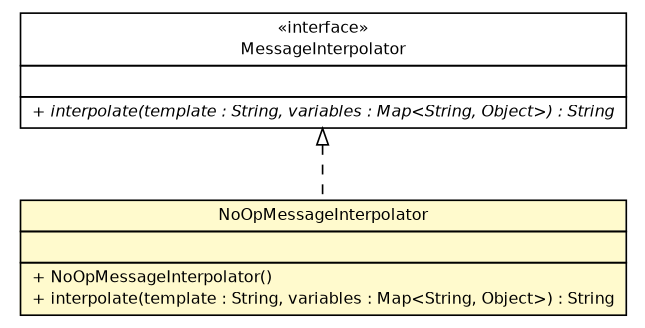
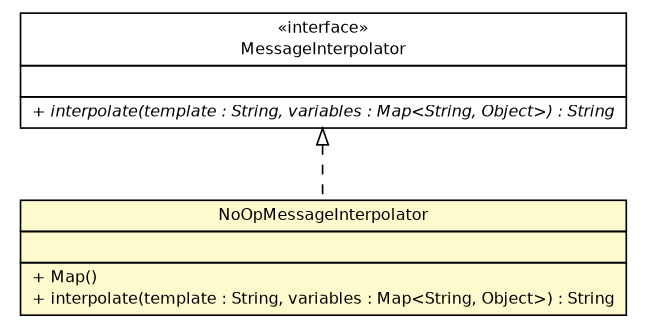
  digraph {
    nodesep=0.25
    ranksep=0.5
    node [fontcolor=black fontname=Helvetica fontsize=10.0 shape=plaintext]
    n1 [label=<<table title="cn.home1.oss.lib.common.msginterpolate.MessageInterpolator" border="0" cellborder="1" cellspacing="0" cellpadding="2" port="p" href="./MessageInterpolator.html"> 		<tr><td><table border="0" cellspacing="0" cellpadding="1"> <tr><td align="center" balign="center"> &#171;interface&#187; </td></tr> <tr><td align="center" balign="center"> MessageInterpolator </td></tr> 		</table></td></tr> 		<tr><td><table border="0" cellspacing="0" cellpadding="1"> <tr><td align="left" balign="left">  </td></tr> 		</table></td></tr> 		<tr><td><table border="0" cellspacing="0" cellpadding="1"> <tr><td align="left" balign="left"><font face="Helvetica-Oblique" point-size="10.0"> + interpolate(template : String, variables : Map&lt;String, Object&gt;) : String </font></td></tr> 		</table></td></tr> 		</table>>]
-   n2 [label=<<table title="cn.home1.oss.lib.common.msginterpolate.NoOpMessageInterpolator" border="0" cellborder="1" cellspacing="0" cellpadding="2" port="p" bgcolor="lemonChiffon" href="./NoOpMessageInterpolator.html"> 		<tr><td><table border="0" cellspacing="0" cellpadding="1"> <tr><td align="center" balign="center"> NoOpMessageInterpolator </td></tr> 		</table></td></tr> 		<tr><td><table border="0" cellspacing="0" cellpadding="1"> <tr><td align="left" balign="left">  </td></tr> 		</table></td></tr> 		<tr><td><table border="0" cellspacing="0" cellpadding="1"> <tr><td align="left" balign="left"> + NoOpMessageInterpolator() </td></tr> <tr><td align="left" balign="left"> + interpolate(template : String, variables : Map&lt;String, Object&gt;) : String </td></tr> 		</table></td></tr> 		</table>>]
+   n2 [label=<<table title="cn.home1.oss.lib.common.msginterpolate.NoOpMessageInterpolator" border="0" cellborder="1" cellspacing="0" cellpadding="2" port="p" bgcolor="lemonChiffon" href="./NoOpMessageInterpolator.html"> 		<tr><td><table border="0" cellspacing="0" cellpadding="1"> <tr><td align="center" balign="center"> NoOpMessageInterpolator </td></tr> 		</table></td></tr> 		<tr><td><table border="0" cellspacing="0" cellpadding="1"> <tr><td align="left" balign="left">  </td></tr> 		</table></td></tr> 		<tr><td><table border="0" cellspacing="0" cellpadding="1"> <tr><td align="left" balign="left"> + Map() </td></tr> <tr><td align="left" balign="left"> + interpolate(template : String, variables : Map&lt;String, Object&gt;) : String </td></tr> 		</table></td></tr> 		</table>>]
    n1 -> n2 [arrowtail=empty dir=back fontname=Helvetica fontsize=10 headport=p labelfontname=Helvetica labelfontsize=10 style=dashed tailport=p]
  }
